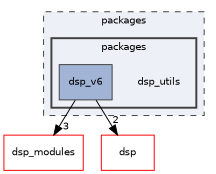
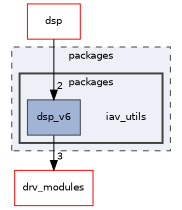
  digraph {
    compound=true
    node [fontname=Helvetica fontsize=10 shape=box color=red fillcolor="#edf0f7"]
    edge [fontname=Helvetica fontsize=10 labeldistance=1.5 labelfontname=Helvetica labelfontsize=10]
-   n1 [label=dsp_utils shape=plaintext color="" fillcolor=""]
+   n1 [label=iav_utils shape=plaintext color="" fillcolor=""]
    n2 [color=grey25 fillcolor="#a2b4d6" label=dsp_v6 style="filled,"]
-   n3 [label=dsp_modules]
+   n3 [label=drv_modules]
    n4 [label=dsp]
    subgraph cluster_1 {
      bgcolor="#edf0f7"
      fontname=Helvetica
      fontsize=10
      label=packages
      pencolor=grey25
      style="filled,dashed,"
      subgraph cluster_2 {
        bgcolor="#edf0f7"
        fontname=Helvetica
        fontsize=10
        label=packages
        pencolor=grey25
        style="filled,bold,"
        n1
        n2
      }
    }
    n2 -> n3 [headlabel=3]
-   n2 -> n4 [headlabel=2]
+   n4 -> n2 [headlabel=2]
  }
